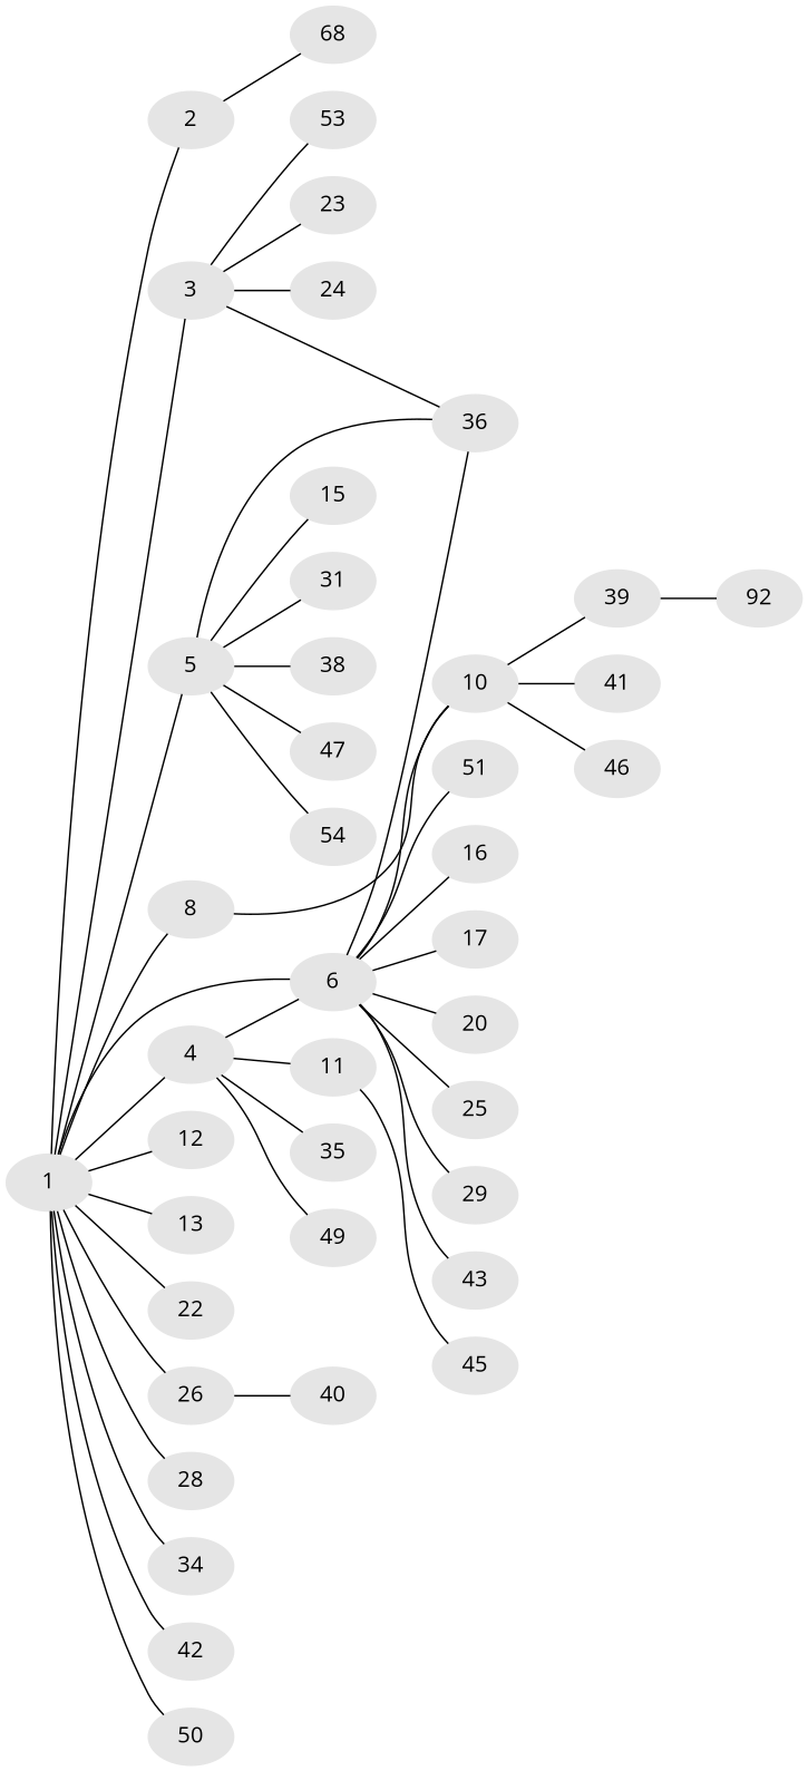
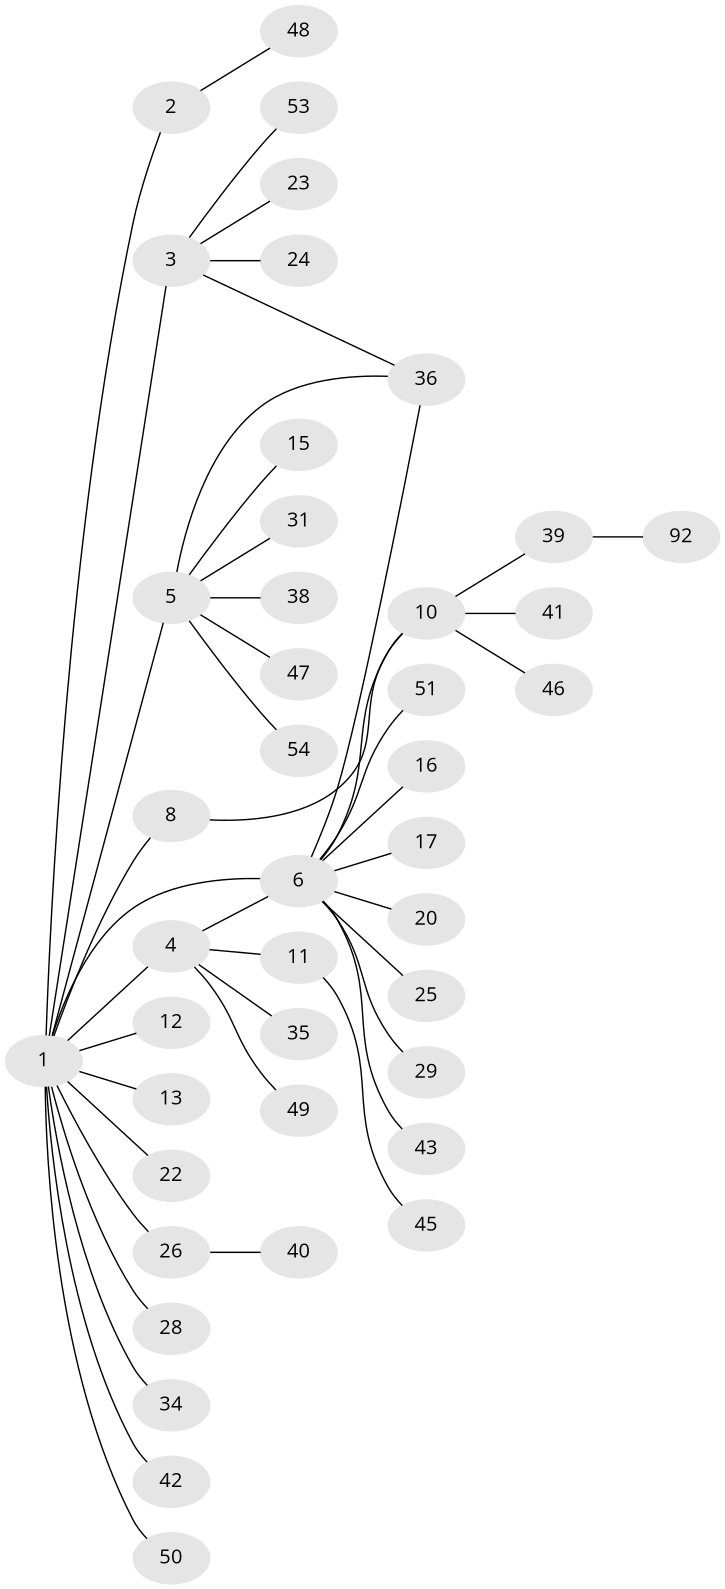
  graph {
    fontname="Open Sans"
    rankdir=LR
    node [color=gray90 fontname="Open Sans" style=filled]
    edge [fontname="Open Sans"]
    1 [super="+33"]
    2 [super="+7"]
    3 [super="+18"]
    4 [super="+9"]
    5 [super="+21"]
    6 [super="+14"]
    8
    12
    13
    22
    26 [super="+30"]
    28
    34
    42
    50
-   48 [label=68]
+   48
    23
    24
    36
    53
    11 [super="+55"]
    35
    49
    15
    31
    38
    47
    54
    10 [super="+19"]
    16 [super="+32"]
    17 [super="+27"]
    20
    25
    29
    43
    51
    40
    45
    39 [super="+44"]
    41
    46
    n42 [label=92]
    1 -- 2
    1 -- 3
    1 -- 4
    1 -- 5
    1 -- 6
    1 -- 8
    1 -- 12
    1 -- 13
    1 -- 22
    1 -- 26
    1 -- 28
    1 -- 34
    1 -- 42
    1 -- 50
    2 -- 48
    3 -- 23
    3 -- 24
    3 -- 36
    3 -- 53
    4 -- 6
    4 -- 11
    4 -- 35
    4 -- 49
    5 -- 36
    5 -- 15
    5 -- 31
    5 -- 38
    5 -- 47
    5 -- 54
    6 -- 36
    6 -- 10
    6 -- 16
    6 -- 17
    6 -- 20
    6 -- 25
    6 -- 29
    6 -- 43
    6 -- 51
    8 -- 10
    26 -- 40
    11 -- 45
    10 -- 39
    10 -- 41
    10 -- 46
    39 -- n42
  }
